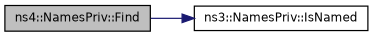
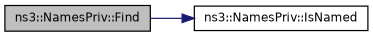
  digraph {
    rankdir=LR
    fontname="DejaVu Sans"
    node [color=black fontname="DejaVu Sans" fontsize=10 shape=record style=filled]
-   n1 [fillcolor=grey75 fontcolor=black height=0.2 label="ns4::NamesPriv::Find" width=0.4]
+   n1 [fillcolor=grey75 fontcolor=black height=0.2 label="ns3::NamesPriv::Find" width=0.4]
    n2 [fillcolor=white height=0.2 label="ns3::NamesPriv::IsNamed" width=0.4]
    n1 -> n2 [color=midnightblue fontname="DejaVu Sans" fontsize=10 labelfontname=Helvetica labelfontsize=10 style=solid]
  }
